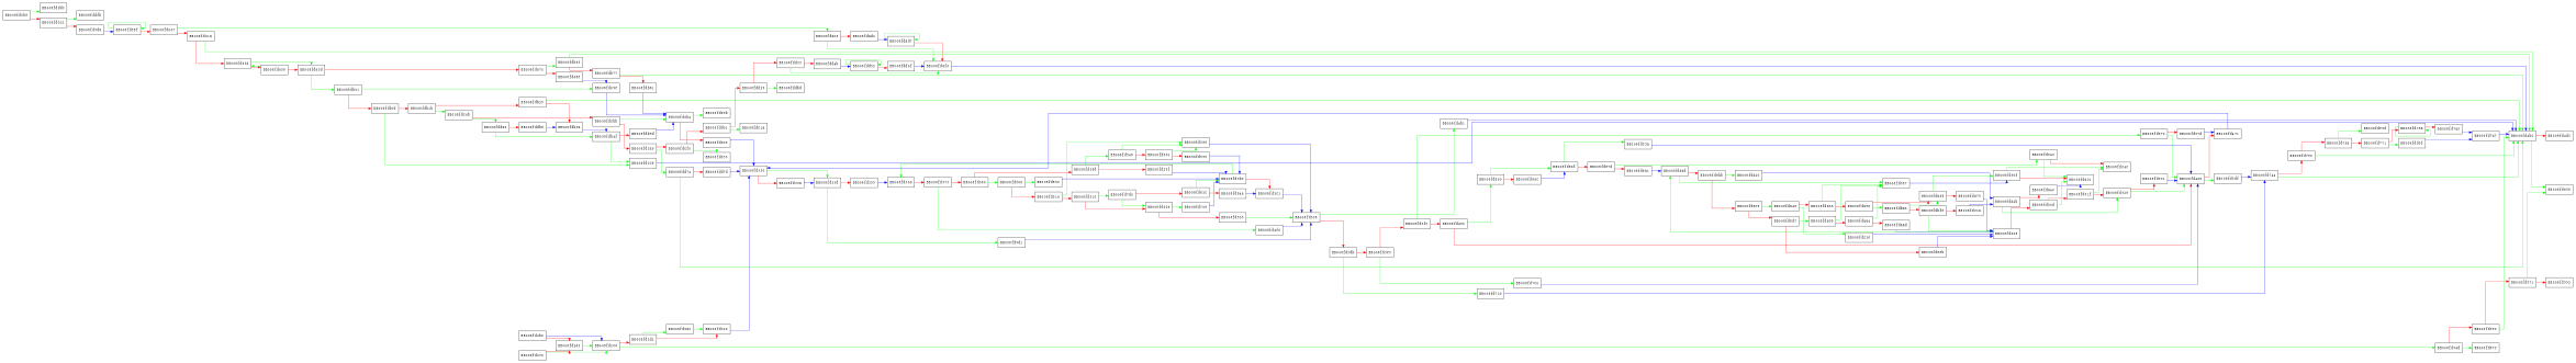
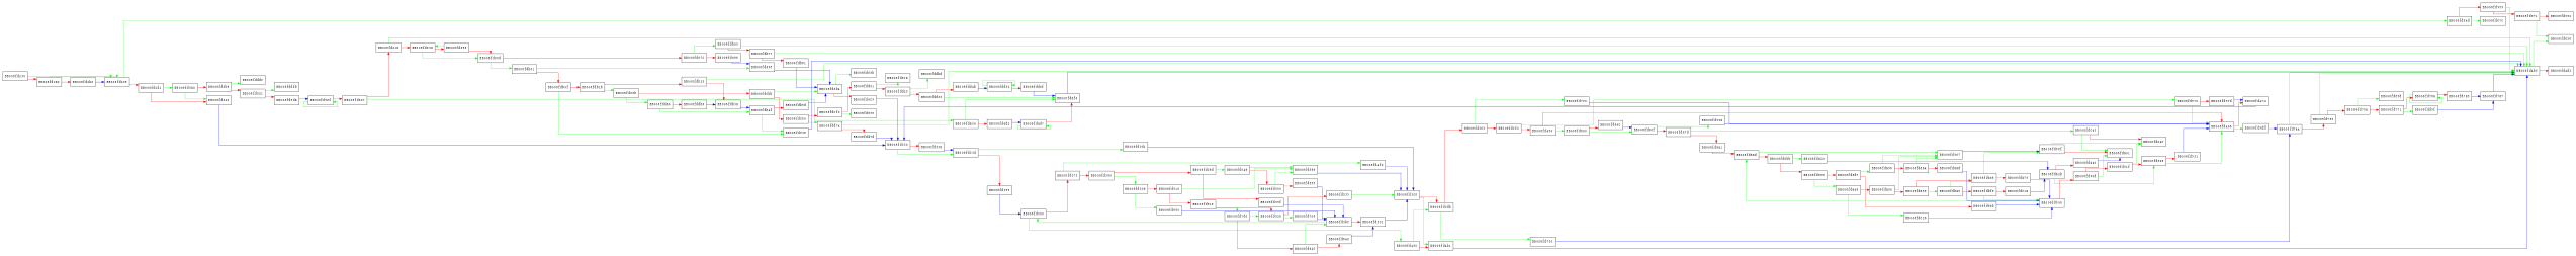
  digraph {
    fontname="Courier Prime"
    rankdir=LR
    splines=ortho
    node [fontname="Courier Prime" shape=box]
    edge [color=green fontname="Courier Prime"]
    BB008fd230
    BB008fd2c8
    BB008fd2a3
    BB008fd94d
    BB008fd2d1
    BB008fd2b6
    BB008fde7c
    BB008fd959
    BB008fd5a0
    BB008fd320
    BB008fd4bc
    BB008fd971
    BB008fd5b8
    BB008fd330
    BB008fdddc
    BB008fd5c1
    BB008fd33d
    BB008fd33a
    BB008fd9d1
    BB008fd359
    BB008fd3c8
    BB008fd366
    BB008fd4b1
    BB008fd3db
+   BB008fd490
    BB008fd373
    BB008fd4f0
    BB008fd380
    BB008fd730
    BB008fd3e9
    BB008fd508
    BB008fd38d
    BB008fd850
    BB008fd516
    BB008fd548
    BB008fd39f
    BB008fd3bc
    BB008fd588
    BB008fd51e
    BB008fd550
    BB008fd555
    BB008fd3c1
    BB008fde58
    BB008fd4d3
    BB008fd744
    BB008fd7c0
    BB008fd3fc
    BB008fd750
    BB008fd468
    BB008fd570
    BB008fd450
    BB008fd9df
    BB008fd471
    BB008fd57d
    BB008fd860
    BB008fd86f
    BB008fd86c
    BB008fd93a
    BB008fd87d
    BB008fd7d0
    BB008fd528
    BB008fd82c
    BB008fd708
    BB008fd539
    BB008fd846
    BB008fddfb
    BB008fd5da
    BB008fd5ef
    BB008fd607
    BB008fdac6
    BB008fd61a
    BB008fdaf6
    BB008fdad2
    BB008fd63a
    BB008fdad7
    BB008fd65d
    BB008fd658
    BB008fdb01
    BB008fd67c
    BB008fd69e
    BB008fdb0f
    BB008fdb65
    BB008fd68e
    BB008fd6b4
    BB008fdc38
    BB008fdb1b
    BB008fdb77
    BB008fdb81
    BB008fde9b
    BB008fd6c9
    BB008fd75a
    BB008fde5d
    BB008fd771
    BB008fdd9f
    BB008fd78a
    BB008fd7a7
    BB008fd7a5
    BB008fdc43
    BB008fd8a1
    BB008fda01
    BB008fdc4c
    BB008fd8ad
    BB008fd9e7
    BB008fd8bb
    BB008fd9ef
    BB008fda20
    BB008fd8c8
    BB008fda2b
    BB008fda48
    BB008fd8d7
    BB008fd928
    BB008fda40
    BB008fdc28
    BB008fda56
    BB008fda98
    BB008fd8eb
    BB008fd908
    BB008fda5e
    BB008fdaa4
    BB008fdaad
    BB008fd90d
    BB008fd91f
    BB008fd931
    BB008fd992
    BB008fdba5
    BB008fda68
    BB008fdbfe
    BB008fda79
    BB008fdc1a
    BB008fdc6b
    BB008fdb25
    BB008fdda6
    BB008fdcbb
    BB008fdb3a
    BB008fdb4f
    BB008fddb8
    BB008fdce6
    BB008fdb5d
    BB008fdd74
    BB008fdcf0
    BB008fdd7d
    BB008fde39
    BB008fdd01
    BB008fde1a
    BB008fdd29
    BB008fddbd
    BB008fdd33
    BB008fdd4b
    BB008fdd52
    BB008fdd6f
    BB008fd230 -> BB008fd2c8
    BB008fd230 -> BB008fd2a3 [color=red]
    BB008fd2c8 -> BB008fd94d
    BB008fd2c8 -> BB008fd2d1 [color=red]
    BB008fd2a3 -> BB008fd2c8
-   BB008fd2b6 -> BB008fd2a3 [color=red]
+   BB008fd2a3 -> BB008fd2b6 [color=red]
    BB008fd94d -> BB008fde7c
    BB008fd94d -> BB008fd959 [color=red]
    BB008fd2d1 -> BB008fd5a0
    BB008fd2d1 -> BB008fd320 [color=red]
    BB008fd2b6 -> BB008fd2c8 [color=blue]
    BB008fd959 -> BB008fd4bc
    BB008fd959 -> BB008fd971 [color=red]
    BB008fd5a0 -> BB008fd320
+   BB008fd5a0 -> BB008fd5b8 [color=red]
    BB008fd320 -> BB008fd330 [color=blue]
    BB008fd4bc -> BB008fde58
    BB008fd4bc -> BB008fd4d3 [color=red]
    BB008fd971 -> BB008fde58
    BB008fd971 -> BB008fd992 [color=red]
    BB008fd5b8 -> BB008fdddc
    BB008fd5b8 -> BB008fd5c1 [color=red]
    BB008fd330 -> BB008fd33d
    BB008fd330 -> BB008fd33a [color=red]
    BB008fd5c1 -> BB008fddfb
    BB008fd5c1 -> BB008fd5da [color=red]
    BB008fd33d -> BB008fd9d1
    BB008fd33d -> BB008fd359 [color=red]
    BB008fd33a -> BB008fd33d [color=blue]
    BB008fd9d1 -> BB008fd3c8 [color=blue]
    BB008fd359 -> BB008fd366 [color=blue]
    BB008fd3c8 -> BB008fd4b1
    BB008fd3c8 -> BB008fd3db [color=red]
+   BB008fd366 -> BB008fd490
    BB008fd366 -> BB008fd373 [color=red]
    BB008fd4b1 -> BB008fd4bc [color=blue]
    BB008fd3db -> BB008fd730
    BB008fd3db -> BB008fd3e9 [color=red]
+   BB008fd490 -> BB008fd4b1 [color=red]
+   BB008fd490 -> BB008fd3db
    BB008fd373 -> BB008fd4f0
    BB008fd373 -> BB008fd380 [color=red]
    BB008fd4f0 -> BB008fd3c8 [color=blue]
    BB008fd380 -> BB008fd508
    BB008fd380 -> BB008fd38d [color=red]
    BB008fd730 -> BB008fd744 [color=blue]
    BB008fd3e9 -> BB008fd7c0
    BB008fd3e9 -> BB008fd3fc [color=red]
    BB008fd508 -> BB008fd850
    BB008fd508 -> BB008fd516 [color=red]
    BB008fd38d -> BB008fd548
    BB008fd38d -> BB008fd39f [color=red]
    BB008fd850 -> BB008fd3bc [color=blue]
    BB008fd516 -> BB008fd588
    BB008fd516 -> BB008fd51e [color=red]
    BB008fd548 -> BB008fd588
    BB008fd548 -> BB008fd550 [color=red]
    BB008fd39f -> BB008fd3bc [color=blue]
    BB008fd3bc -> BB008fd366
    BB008fd3bc -> BB008fd3c1 [color=red]
    BB008fd588 -> BB008fd3c8 [color=blue]
    BB008fd51e -> BB008fd7d0
    BB008fd51e -> BB008fd528 [color=red]
    BB008fd550 -> BB008fd588
    BB008fd550 -> BB008fd555 [color=red]
    BB008fd555 -> BB008fd3bc [color=blue]
    BB008fd3c1 -> BB008fd3c8 [color=blue]
    BB008fd744 -> BB008fd4bc
    BB008fd744 -> BB008fd750 [color=red]
    BB008fd7c0 -> BB008fd468 [color=blue]
    BB008fd3fc -> BB008fd570
    BB008fd3fc -> BB008fd450 [color=red]
    BB008fd750 -> BB008fd4bc
    BB008fd750 -> BB008fd75a [color=red]
    BB008fd468 -> BB008fd9df
    BB008fd468 -> BB008fd471 [color=red]
    BB008fd570 -> BB008fd468
    BB008fd570 -> BB008fd57d [color=red]
    BB008fd450 -> BB008fd468 [color=red]
    BB008fd450 -> BB008fd860
    BB008fd9df -> BB008fd744 [color=blue]
    BB008fd471 -> BB008fd330 [color=blue]
    BB008fd57d -> BB008fd471 [color=blue]
    BB008fd860 -> BB008fd86f
    BB008fd860 -> BB008fd86c [color=red]
    BB008fd86f -> BB008fd93a
    BB008fd86f -> BB008fd87d [color=red]
    BB008fd86c -> BB008fd86f [color=blue]
    BB008fd93a -> BB008fd468 [color=blue]
    BB008fd87d -> BB008fdc43
    BB008fd87d -> BB008fd8a1 [color=red]
    BB008fd7d0 -> BB008fd528
    BB008fd7d0 -> BB008fd82c [color=red]
    BB008fd528 -> BB008fd708
    BB008fd528 -> BB008fd539 [color=red]
    BB008fd82c -> BB008fd3bc
    BB008fd82c -> BB008fd846 [color=red]
    BB008fd708 -> BB008fd3bc [color=blue]
    BB008fd539 -> BB008fd3c8
    BB008fd846 -> BB008fd3c1 [color=blue]
    BB008fd5da -> BB008fd5ef [color=blue]
    BB008fd5ef -> BB008fd5ef
    BB008fd5ef -> BB008fd607 [color=red]
    BB008fd607 -> BB008fdac6
    BB008fd607 -> BB008fd61a [color=red]
    BB008fdac6 -> BB008fdaf6
    BB008fdac6 -> BB008fdad2 [color=red]
    BB008fd61a -> BB008fd4bc
    BB008fd61a -> BB008fd63a [color=red]
    BB008fdaf6 -> BB008fd4bc [color=blue]
    BB008fdad2 -> BB008fdad7 [color=blue]
    BB008fd63a -> BB008fd65d
    BB008fd63a -> BB008fd658 [color=red]
    BB008fdad7 -> BB008fdaf6 [color=red]
    BB008fdad7 -> BB008fdad7
    BB008fd65d -> BB008fdb01
    BB008fd65d -> BB008fd67c [color=red]
    BB008fd658 -> BB008fd63a
    BB008fd658 -> BB008fd65d [color=red]
    BB008fdb01 -> BB008fd69e
    BB008fdb01 -> BB008fdb0f [color=red]
    BB008fd67c -> BB008fdb65
    BB008fd67c -> BB008fd68e [color=red]
    BB008fd69e -> BB008fd6b4 [color=blue]
    BB008fdb0f -> BB008fdc38
    BB008fdb0f -> BB008fdb1b [color=red]
    BB008fdb65 -> BB008fd4bc
    BB008fdb65 -> BB008fdb77 [color=red]
    BB008fd68e -> BB008fd69e [color=blue]
    BB008fd6b4 -> BB008fde9b
    BB008fd6b4 -> BB008fd6c9 [color=red]
    BB008fdc38 -> BB008fd4bc [color=blue]
    BB008fdb1b -> BB008fdc6b
    BB008fdb1b -> BB008fdb25 [color=red]
    BB008fdb77 -> BB008fd4bc
    BB008fdb77 -> BB008fdb81 [color=red]
    BB008fdb81 -> BB008fd6b4 [color=blue]
    BB008fd6c9 -> BB008fd330 [color=blue]
    BB008fd75a -> BB008fde5d
    BB008fd75a -> BB008fd771 [color=red]
    BB008fd771 -> BB008fdd9f
    BB008fd771 -> BB008fd78a [color=red]
    BB008fdd9f -> BB008fd7a7 [color=blue]
    BB008fd78a -> BB008fd78a
    BB008fd78a -> BB008fd7a5 [color=red]
    BB008fd7a7 -> BB008fd4bc [color=blue]
    BB008fd7a5 -> BB008fd7a7 [color=blue]
    BB008fdc43 -> BB008fda01
    BB008fdc43 -> BB008fdc4c [color=red]
-   BB008fd8a1 -> BB008fd8ad [color=blue]
+   BB008fd8a1 -> BB008fd8ad [color=red]
    BB008fd8ad -> BB008fd9e7
    BB008fd8ad -> BB008fd8bb [color=red]
    BB008fd9e7 -> BB008fd9ef [color=blue]
    BB008fd8bb -> BB008fda20
    BB008fd8bb -> BB008fd8c8 [color=red]
    BB008fd9ef -> BB008fda01 [color=red]
    BB008fd9ef -> BB008fdc4c
    BB008fda20 -> BB008fda2b [color=blue]
    BB008fd8c8 -> BB008fda48
    BB008fd8c8 -> BB008fd8d7 [color=red]
    BB008fda2b -> BB008fd928
    BB008fda2b -> BB008fda40 [color=red]
    BB008fda48 -> BB008fdc28
    BB008fda48 -> BB008fda56 [color=red]
    BB008fd8d7 -> BB008fda98
    BB008fd8d7 -> BB008fd8eb [color=red]
    BB008fd928 -> BB008fd468
    BB008fd928 -> BB008fd931 [color=red]
    BB008fda40 -> BB008fda01 [color=blue]
    BB008fdc28 -> BB008fd908 [color=blue]
    BB008fda56 -> BB008fd9e7
    BB008fda56 -> BB008fda5e [color=red]
    BB008fda98 -> BB008fd9e7
    BB008fda98 -> BB008fdaa4 [color=red]
    BB008fd8eb -> BB008fd908 [color=blue]
    BB008fd908 -> BB008fd8ad
    BB008fd908 -> BB008fd90d [color=red]
    BB008fda5e -> BB008fdba5
    BB008fda5e -> BB008fda68 [color=red]
    BB008fdaa4 -> BB008fd9e7
    BB008fdaa4 -> BB008fdaad [color=red]
    BB008fdaad -> BB008fd908 [color=blue]
    BB008fd90d -> BB008fda01
    BB008fd90d -> BB008fd91f [color=red]
    BB008fd91f -> BB008fdc4c
    BB008fd91f -> BB008fd928 [color=red]
    BB008fd931 -> BB008fd468 [color=blue]
    BB008fdba5 -> BB008fda68
    BB008fdba5 -> BB008fdbfe [color=red]
    BB008fda68 -> BB008fd9ef
    BB008fda68 -> BB008fda79 [color=red]
    BB008fdbfe -> BB008fd908
    BB008fdbfe -> BB008fdc1a [color=red]
    BB008fda79 -> BB008fd908 [color=blue]
    BB008fdc1a -> BB008fda2b [color=blue]
    BB008fdc6b -> BB008fdda6
    BB008fdc6b -> BB008fdcbb [color=red]
    BB008fdb25 -> BB008fd4bc
    BB008fdb25 -> BB008fdb3a [color=red]
    BB008fdda6 -> BB008fdb4f
    BB008fdda6 -> BB008fddb8 [color=red]
    BB008fdcbb -> BB008fd6b4
    BB008fdcbb -> BB008fdce6 [color=red]
    BB008fdb3a -> BB008fdb4f [color=blue]
    BB008fdb4f -> BB008fdc38
    BB008fdb4f -> BB008fdb5d [color=red]
    BB008fddb8 -> BB008fdb3a [color=blue]
    BB008fdce6 -> BB008fdd74
    BB008fdce6 -> BB008fdcf0 [color=red]
    BB008fdb5d -> BB008fd6b4 [color=blue]
    BB008fdd74 -> BB008fd4bc
    BB008fdd74 -> BB008fdd7d [color=red]
    BB008fdcf0 -> BB008fde39
    BB008fdcf0 -> BB008fdd01 [color=red]
    BB008fdd7d -> BB008fd330 [color=blue]
    BB008fdd01 -> BB008fde1a
    BB008fdd01 -> BB008fdd29 [color=red]
    BB008fdd29 -> BB008fddbd
    BB008fdd29 -> BB008fdd33 [color=red]
    BB008fdd33 -> BB008fdaf6
    BB008fdd33 -> BB008fdd4b [color=red]
    BB008fdd4b -> BB008fdd52 [color=blue]
    BB008fdd52 -> BB008fdd52
    BB008fdd52 -> BB008fdd6f [color=red]
    BB008fdd6f -> BB008fdaf6 [color=blue]
  }
